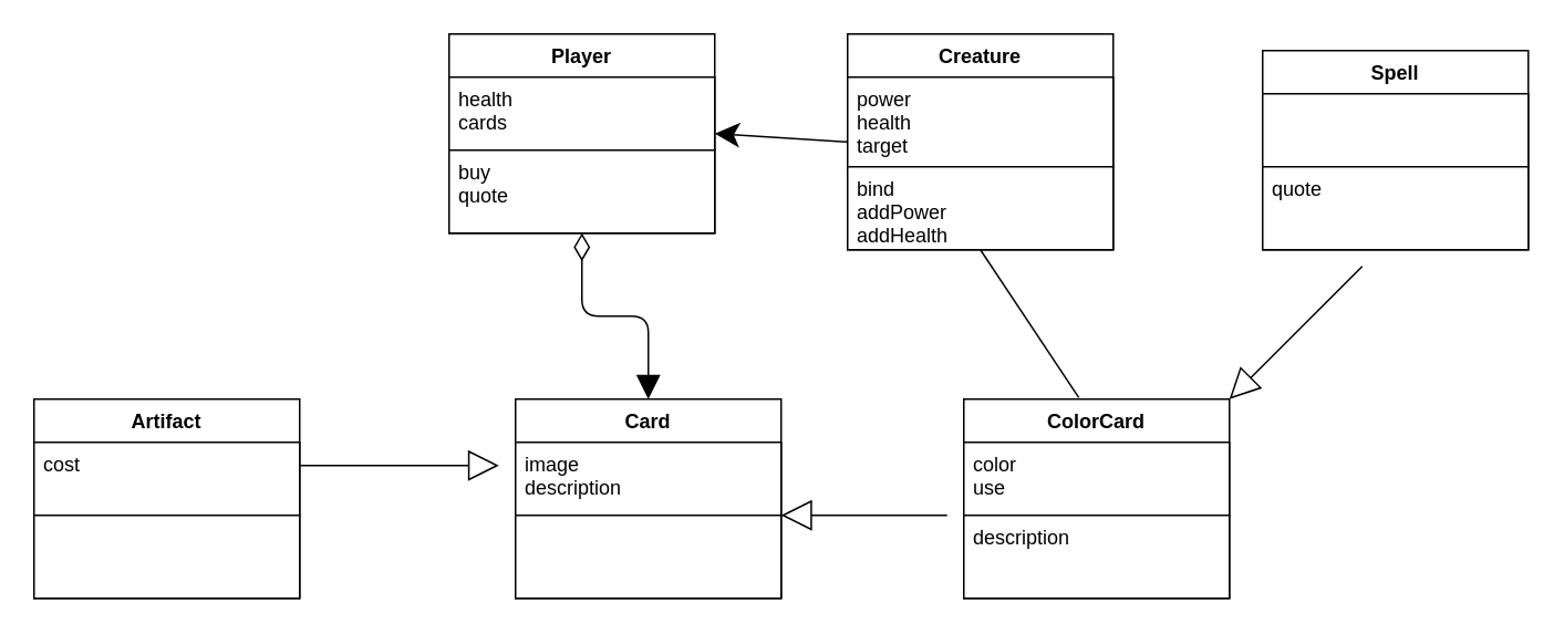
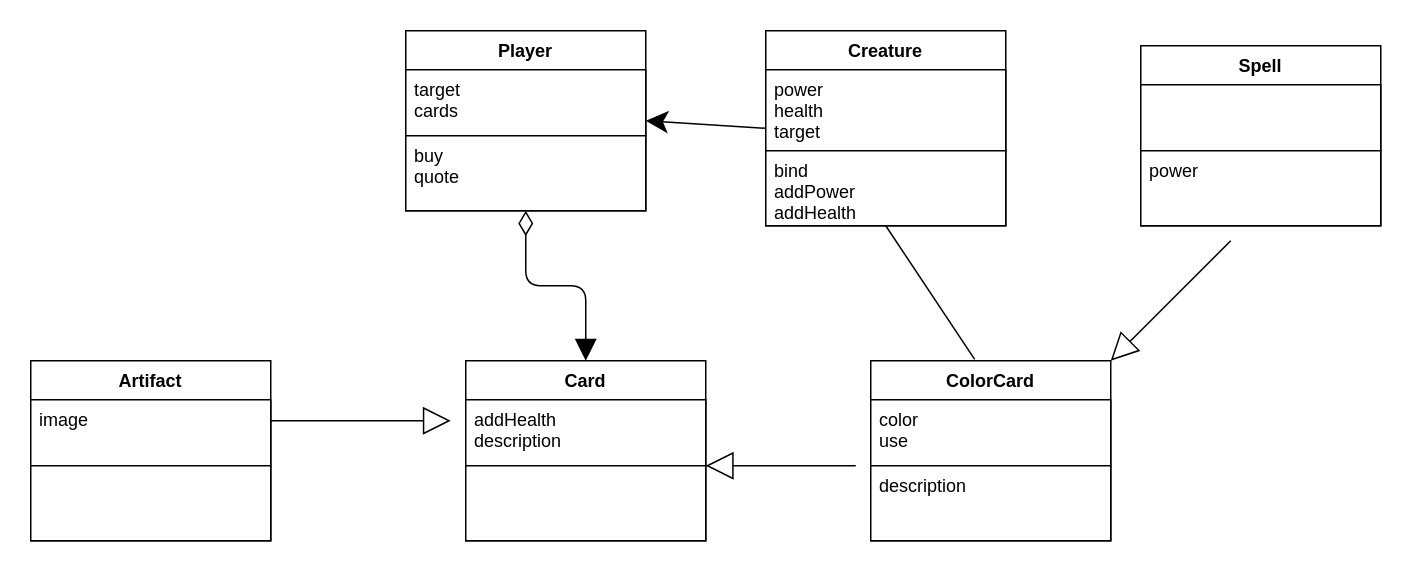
  <mxCell id="0" />
  <mxCell id="1" parent="0" />
  <mxCell id="2" value="Artifact" style="swimlane;fontStyle=1;align=center;verticalAlign=top;childLayout=stackLayout;horizontal=1;startSize=26;horizontalStack=0;resizeParent=1;resizeParentMax=0;resizeLast=0;collapsible=1;marginBottom=0;fontColor=#000000;strokeColor=#000000;fillColor=#FFFFFF;" parent="1" vertex="1"><mxGeometry x="20" y="240" width="160" height="120" as="geometry" /></mxCell>
- <mxCell id="3" value="cost" style="text;strokeColor=#000000;fillColor=#FFFFFF;align=left;verticalAlign=top;spacingLeft=4;spacingRight=4;overflow=hidden;rotatable=0;points=[[0,0.5],[1,0.5]];portConstraint=eastwest;fontColor=#000000;" parent="2" vertex="1"><mxGeometry y="26" width="160" height="44" as="geometry" /></mxCell>
+ <mxCell id="3" value="image" style="text;strokeColor=#000000;fillColor=#FFFFFF;align=left;verticalAlign=top;spacingLeft=4;spacingRight=4;overflow=hidden;rotatable=0;points=[[0,0.5],[1,0.5]];portConstraint=eastwest;fontColor=#000000;" parent="2" vertex="1"><mxGeometry y="26" width="160" height="44" as="geometry" /></mxCell>
  <mxCell id="4" value="" style="text;strokeColor=#000000;fillColor=#FFFFFF;align=left;verticalAlign=top;spacingLeft=4;spacingRight=4;overflow=hidden;rotatable=0;points=[[0,0.5],[1,0.5]];portConstraint=eastwest;fontColor=#000000;" parent="2" vertex="1"><mxGeometry y="70" width="160" height="50" as="geometry" /></mxCell>
  <mxCell id="5" value="Card" style="swimlane;fontStyle=1;align=center;verticalAlign=top;childLayout=stackLayout;horizontal=1;startSize=26;horizontalStack=0;resizeParent=1;resizeParentMax=0;resizeLast=0;collapsible=1;marginBottom=0;fontColor=#000000;strokeColor=#000000;fillColor=#FFFFFF;" parent="1" vertex="1"><mxGeometry x="310" y="240" width="160" height="120" as="geometry" /></mxCell>
- <mxCell id="6" value="image&#10;description&#10;" style="text;strokeColor=#000000;fillColor=#FFFFFF;align=left;verticalAlign=top;spacingLeft=4;spacingRight=4;overflow=hidden;rotatable=0;points=[[0,0.5],[1,0.5]];portConstraint=eastwest;fontColor=#000000;" parent="5" vertex="1"><mxGeometry y="26" width="160" height="44" as="geometry" /></mxCell>
+ <mxCell id="6" value="addHealth&#10;description&#10;" style="text;strokeColor=#000000;fillColor=#FFFFFF;align=left;verticalAlign=top;spacingLeft=4;spacingRight=4;overflow=hidden;rotatable=0;points=[[0,0.5],[1,0.5]];portConstraint=eastwest;fontColor=#000000;" parent="5" vertex="1"><mxGeometry y="26" width="160" height="44" as="geometry" /></mxCell>
  <mxCell id="7" value="" style="text;strokeColor=#000000;fillColor=#FFFFFF;align=left;verticalAlign=top;spacingLeft=4;spacingRight=4;overflow=hidden;rotatable=0;points=[[0,0.5],[1,0.5]];portConstraint=eastwest;fontColor=#000000;" parent="5" vertex="1"><mxGeometry y="70" width="160" height="50" as="geometry" /></mxCell>
  <mxCell id="8" value="ColorCard" style="swimlane;fontStyle=1;align=center;verticalAlign=top;childLayout=stackLayout;horizontal=1;startSize=26;horizontalStack=0;resizeParent=1;resizeParentMax=0;resizeLast=0;collapsible=1;marginBottom=0;fontColor=#000000;strokeColor=#000000;fillColor=#FFFFFF;" parent="1" vertex="1"><mxGeometry x="580" y="240" width="160" height="120" as="geometry" /></mxCell>
  <mxCell id="9" value="color&#10;use" style="text;strokeColor=#000000;fillColor=#FFFFFF;align=left;verticalAlign=top;spacingLeft=4;spacingRight=4;overflow=hidden;rotatable=0;points=[[0,0.5],[1,0.5]];portConstraint=eastwest;fontColor=#000000;" parent="8" vertex="1"><mxGeometry y="26" width="160" height="44" as="geometry" /></mxCell>
  <mxCell id="10" value="description" style="text;strokeColor=#000000;fillColor=#FFFFFF;align=left;verticalAlign=top;spacingLeft=4;spacingRight=4;overflow=hidden;rotatable=0;points=[[0,0.5],[1,0.5]];portConstraint=eastwest;fontColor=#000000;" parent="8" vertex="1"><mxGeometry y="70" width="160" height="50" as="geometry" /></mxCell>
  <mxCell id="11" value="Spell" style="swimlane;fontStyle=1;align=center;verticalAlign=top;childLayout=stackLayout;horizontal=1;startSize=26;horizontalStack=0;resizeParent=1;resizeParentMax=0;resizeLast=0;collapsible=1;marginBottom=0;fontColor=#000000;strokeColor=#000000;fillColor=#FFFFFF;" parent="1" vertex="1"><mxGeometry x="760" y="30" width="160" height="120" as="geometry" /></mxCell>
  <mxCell id="12" value="" style="text;strokeColor=#000000;fillColor=#FFFFFF;align=left;verticalAlign=top;spacingLeft=4;spacingRight=4;overflow=hidden;rotatable=0;points=[[0,0.5],[1,0.5]];portConstraint=eastwest;fontColor=#000000;" parent="11" vertex="1"><mxGeometry y="26" width="160" height="44" as="geometry" /></mxCell>
- <mxCell id="13" value="quote" style="text;strokeColor=#000000;fillColor=#FFFFFF;align=left;verticalAlign=top;spacingLeft=4;spacingRight=4;overflow=hidden;rotatable=0;points=[[0,0.5],[1,0.5]];portConstraint=eastwest;fontColor=#000000;" parent="11" vertex="1"><mxGeometry y="70" width="160" height="50" as="geometry" /></mxCell>
+ <mxCell id="13" value="power" style="text;strokeColor=#000000;fillColor=#FFFFFF;align=left;verticalAlign=top;spacingLeft=4;spacingRight=4;overflow=hidden;rotatable=0;points=[[0,0.5],[1,0.5]];portConstraint=eastwest;fontColor=#000000;" parent="11" vertex="1"><mxGeometry y="70" width="160" height="50" as="geometry" /></mxCell>
  <mxCell id="14" value="Creature" style="swimlane;fontStyle=1;align=center;verticalAlign=top;childLayout=stackLayout;horizontal=1;startSize=26;horizontalStack=0;resizeParent=1;resizeParentMax=0;resizeLast=0;collapsible=1;marginBottom=0;fontColor=#000000;strokeColor=#000000;fillColor=#FFFFFF;" parent="1" vertex="1"><mxGeometry x="510" y="20" width="160" height="130" as="geometry" /></mxCell>
  <mxCell id="15" value="power&#10;health&#10;target" style="text;strokeColor=#000000;fillColor=#FFFFFF;align=left;verticalAlign=top;spacingLeft=4;spacingRight=4;overflow=hidden;rotatable=0;points=[[0,0.5],[1,0.5]];portConstraint=eastwest;fontColor=#000000;" parent="14" vertex="1"><mxGeometry y="26" width="160" height="54" as="geometry" /></mxCell>
  <mxCell id="16" value="bind&#10;addPower&#10;addHealth" style="text;strokeColor=#000000;fillColor=#FFFFFF;align=left;verticalAlign=top;spacingLeft=4;spacingRight=4;overflow=hidden;rotatable=0;points=[[0,0.5],[1,0.5]];portConstraint=eastwest;fontColor=#000000;" parent="14" vertex="1"><mxGeometry y="80" width="160" height="50" as="geometry" /></mxCell>
  <mxCell id="17" value="Player" style="swimlane;fontStyle=1;align=center;verticalAlign=top;childLayout=stackLayout;horizontal=1;startSize=26;horizontalStack=0;resizeParent=1;resizeParentMax=0;resizeLast=0;collapsible=1;marginBottom=0;fontColor=#000000;strokeColor=#000000;fillColor=#FFFFFF;" parent="1" vertex="1"><mxGeometry x="270" y="20" width="160" height="120" as="geometry" /></mxCell>
- <mxCell id="18" value="health&#10;cards" style="text;strokeColor=#000000;fillColor=#FFFFFF;align=left;verticalAlign=top;spacingLeft=4;spacingRight=4;overflow=hidden;rotatable=0;points=[[0,0.5],[1,0.5]];portConstraint=eastwest;fontColor=#000000;" parent="17" vertex="1"><mxGeometry y="26" width="160" height="44" as="geometry" /></mxCell>
+ <mxCell id="18" value="target&#10;cards" style="text;strokeColor=#000000;fillColor=#FFFFFF;align=left;verticalAlign=top;spacingLeft=4;spacingRight=4;overflow=hidden;rotatable=0;points=[[0,0.5],[1,0.5]];portConstraint=eastwest;fontColor=#000000;" parent="17" vertex="1"><mxGeometry y="26" width="160" height="44" as="geometry" /></mxCell>
  <mxCell id="19" value="buy&#10;quote" style="text;strokeColor=#000000;fillColor=#FFFFFF;align=left;verticalAlign=top;spacingLeft=4;spacingRight=4;overflow=hidden;rotatable=0;points=[[0,0.5],[1,0.5]];portConstraint=eastwest;fontColor=#000000;" parent="17" vertex="1"><mxGeometry y="70" width="160" height="50" as="geometry" /></mxCell>
  <mxCell id="20" value="" style="endArrow=block;endSize=16;endFill=0;html=1;strokeColor=#000000;fontColor=#000000;labelBackgroundColor=#FFFFFF;" edge="1" parent="1"><mxGeometry width="160" relative="1" as="geometry"><mxPoint x="180" y="280" as="sourcePoint" /><mxPoint x="300" y="280" as="targetPoint" /></mxGeometry></mxCell>
  <mxCell id="21" value="" style="endArrow=block;endSize=16;endFill=0;html=1;strokeColor=#000000;fontColor=#000000;labelBackgroundColor=#FFFFFF;entryX=1;entryY=1;entryDx=0;entryDy=0;entryPerimeter=0;" edge="1" parent="1" target="6"><mxGeometry width="160" relative="1" as="geometry"><mxPoint x="570" y="310" as="sourcePoint" /><mxPoint x="590" y="290" as="targetPoint" /></mxGeometry></mxCell>
  <mxCell id="22" value="" style="endArrow=none;endSize=16;endFill=0;html=1;strokeColor=#000000;fontColor=#000000;labelBackgroundColor=#FFFFFF;entryX=0.433;entryY=-0.008;entryDx=0;entryDy=0;entryPerimeter=0;exitX=0.5;exitY=1;exitDx=0;exitDy=0;" edge="1" parent="1" source="14" target="8"><mxGeometry width="160" relative="1" as="geometry"><mxPoint x="700" y="150" as="sourcePoint" /><mxPoint x="600" y="150" as="targetPoint" /></mxGeometry></mxCell>
  <mxCell id="23" value="" style="endArrow=block;endSize=16;endFill=0;html=1;strokeColor=#000000;fontColor=#000000;labelBackgroundColor=#FFFFFF;entryX=1;entryY=0;entryDx=0;entryDy=0;" edge="1" parent="1" target="8"><mxGeometry width="160" relative="1" as="geometry"><mxPoint x="820" y="160" as="sourcePoint" /><mxPoint x="900" y="170" as="targetPoint" /></mxGeometry></mxCell>
  <mxCell id="24" value="" style="endArrow=block;html=1;endSize=12;startArrow=diamondThin;startSize=14;startFill=0;edgeStyle=orthogonalEdgeStyle;align=left;verticalAlign=bottom;fontColor=#000000;strokeColor=#000000;exitX=0.5;exitY=1;exitDx=0;exitDy=0;entryX=0.5;entryY=0;entryDx=0;entryDy=0;" edge="1" parent="1" source="17" target="5"><mxGeometry x="-1" y="3" relative="1" as="geometry"><mxPoint x="360" y="200" as="sourcePoint" /><mxPoint x="360" y="260" as="targetPoint" /></mxGeometry></mxCell>
  <mxCell id="25" value="" style="endArrow=classic;endFill=1;endSize=12;html=1;fontColor=#000000;strokeColor=#000000;exitX=0;exitY=0.5;exitDx=0;exitDy=0;entryX=1;entryY=0.5;entryDx=0;entryDy=0;" edge="1" parent="1" source="14" target="17"><mxGeometry width="160" relative="1" as="geometry"><mxPoint x="460" y="150" as="sourcePoint" /><mxPoint x="460" y="60" as="targetPoint" /></mxGeometry></mxCell>
